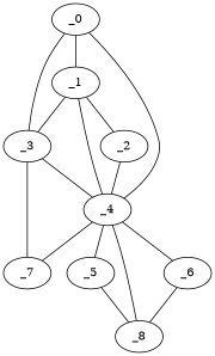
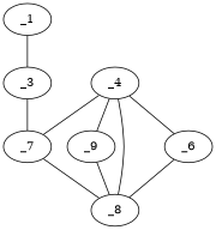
  graph {
    edge [valence=1]
-   _0 [x=7 y=52]
    _1 [x=16 y=45]
    _3 [x=34 y=28]
    _4 [x=92 y=87]
-   _2 [x=26 y=40]
    _7 [x=116 y=36]
-   _5 [x=102 y=86]
+   _5 [x=102 y=86 label=_9]
    _8 [x=119 y=57]
    _6 [x=112 y=81]
-   _0 -- _1 [valence=2]
-   _0 -- _3
-   _0 -- _4
    _1 -- _3
-   _1 -- _4
-   _1 -- _2 [valence=2]
-   _3 -- _4 [valence=2]
    _3 -- _7
    _4 -- _7
    _4 -- _5
    _4 -- _8 [valence=2]
    _4 -- _6
-   _2 -- _4
+   _7 -- _8
    _5 -- _8 [valence=2]
    _6 -- _8
  }
